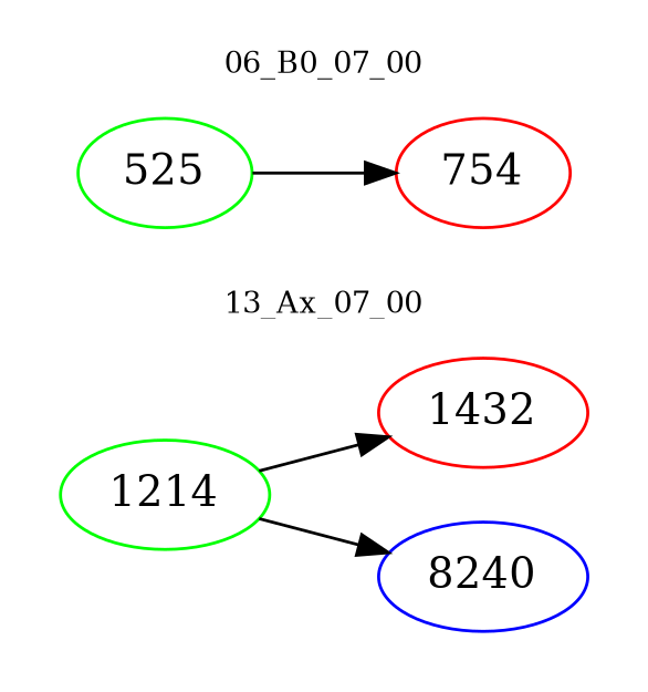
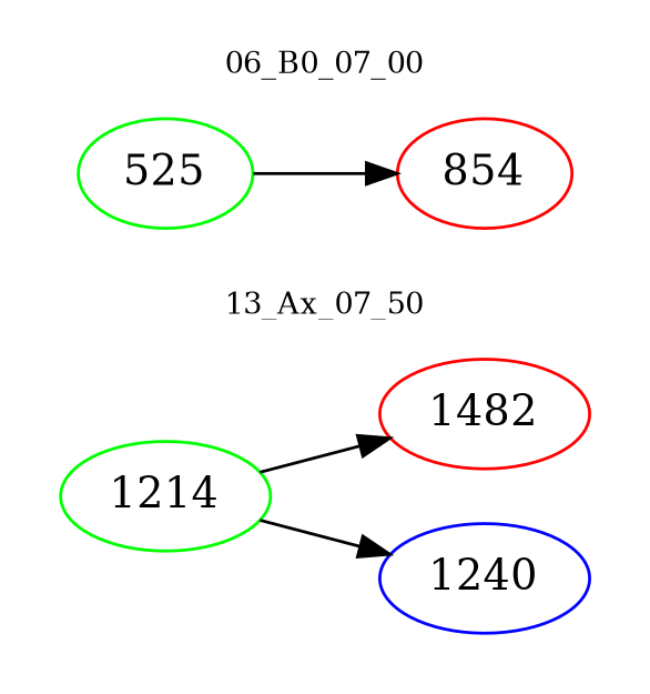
  digraph {
    fontname="DejaVu Serif"
    rankdir=LR
    node [color=green fontname="DejaVu Serif"]
    edge [color=black fontname="DejaVu Serif"]
    n1 [label=1214]
-   n2 [color=blue label=8240]
-   n3 [color=red label=1432]
+   n2 [color=blue label=1240]
+   n3 [color=red label=1482]
    n4 [label=525]
-   n5 [color=red label=754]
+   n5 [color=red label=854]
    subgraph cluster_1 {
      color=white
      fontsize=10
-     label="13_Ax_07_00"
+     label="13_Ax_07_50"
      n1
      n2
      n3
    }
    subgraph cluster_2 {
      color=white
      fontsize=10
      label="06_B0_07_00"
      n4
      n5
    }
    n1 -> n2
    n1 -> n3
    n4 -> n5
  }
